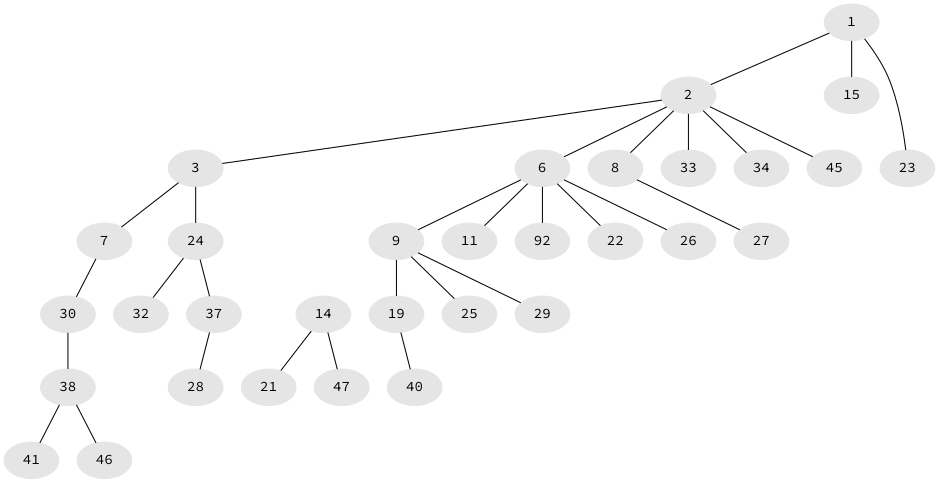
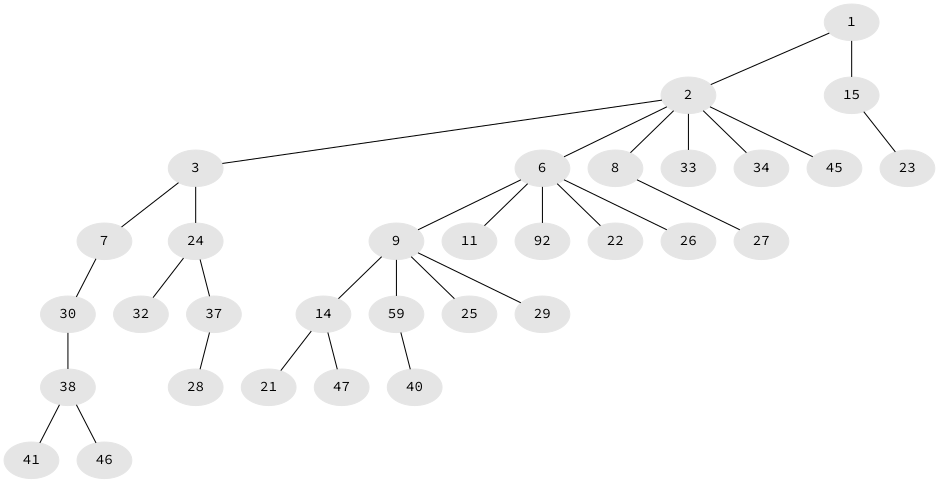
  graph {
    fontname="Source Code Pro"
    node [color=gray90 fontname="Source Code Pro" style=filled]
    edge [fontname="Source Code Pro"]
    1 [super="+4"]
    2 [super="+5"]
    15
    3 [super="+13"]
    6 [super="+10"]
    8 [super="+17"]
    33
    34
    45
    23 [super="+50"]
    7 [super="+39"]
    24 [super="+44"]
    9 [super="+18"]
    11 [super="+16"]
    n15 [label=92]
    22
    26 [super="+36"]
    27 [super="+49"]
    30
    32
    37
    14 [super="+20"]
-   19 [super="+35"]
+   19 [super="+35" label=59]
    25
    29
    38 [super="+42"]
    21
    47
    40
    28 [super="+43"]
    41
    46
    1 -- 2
    1 -- 15
    2 -- 3
    2 -- 6
    2 -- 8
    2 -- 33
    2 -- 34
    2 -- 45
-   1 -- 23
+   15 -- 23
    3 -- 7
    3 -- 24
    6 -- 9
    6 -- 11
    6 -- n15
    6 -- 22
    6 -- 26
    8 -- 27
    7 -- 30
    24 -- 32
    24 -- 37
+   9 -- 14
    9 -- 19
    9 -- 25
    9 -- 29
    30 -- 38
    37 -- 28
    14 -- 21
    14 -- 47
    19 -- 40
    38 -- 41
    38 -- 46
  }
